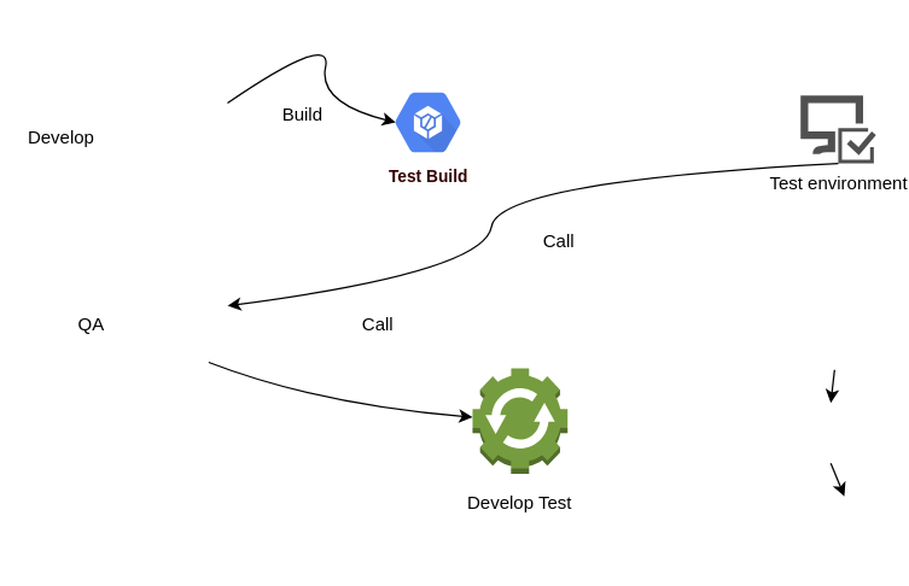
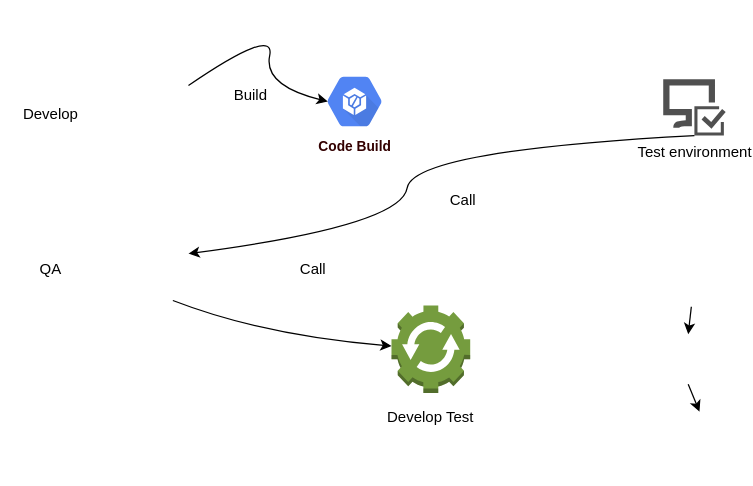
  <mxCell id="0" />
  <mxCell id="1" parent="0" />
  <mxCell id="2" value="" style="shape=image;html=1;verticalAlign=top;verticalLabelPosition=bottom;labelBackgroundColor=#ffffff;imageAspect=0;aspect=fixed;image=https://cdn4.iconfinder.com/data/icons/logos-brands-5/24/jenkins-128.png" vertex="1" parent="1"><mxGeometry x="100" y="60" width="50" height="50" as="geometry" /></mxCell>
- <mxCell id="3" value="&lt;font color=&quot;#330000&quot;&gt;Test Build&lt;/font&gt;" style="html=1;fillColor=#5184F3;strokeColor=none;verticalAlign=top;labelPosition=center;verticalLabelPosition=bottom;align=center;spacingTop=-6;fontSize=11;fontStyle=1;fontColor=#999999;shape=mxgraph.gcp2.hexIcon;prIcon=container_builder" vertex="1" parent="1"><mxGeometry x="250" y="51.5" width="66" height="58.5" as="geometry" /></mxCell>
+ <mxCell id="3" value="&lt;font color=&quot;#330000&quot;&gt;Code Build&lt;/font&gt;" style="html=1;fillColor=#5184F3;strokeColor=none;verticalAlign=top;labelPosition=center;verticalLabelPosition=bottom;align=center;spacingTop=-6;fontSize=11;fontStyle=1;fontColor=#999999;shape=mxgraph.gcp2.hexIcon;prIcon=container_builder" vertex="1" parent="1"><mxGeometry x="250" y="51.5" width="66" height="58.5" as="geometry" /></mxCell>
  <mxCell id="4" value="" style="curved=1;endArrow=classic;html=1;entryX=0.175;entryY=0.5;entryDx=0;entryDy=0;entryPerimeter=0;" edge="1" parent="1" source="2" target="3"><mxGeometry width="50" height="50" relative="1" as="geometry"><mxPoint x="100" y="190" as="sourcePoint" /><mxPoint x="150" y="140" as="targetPoint" /><Array as="points"><mxPoint x="220" y="20" /><mxPoint x="210" y="68" /></Array></mxGeometry></mxCell>
  <mxCell id="5" value="Test environment&lt;br&gt;" style="pointerEvents=1;shadow=0;dashed=0;html=1;strokeColor=none;labelPosition=center;verticalLabelPosition=bottom;verticalAlign=top;align=center;shape=mxgraph.mscae.intune.computer_inventory;fillColor=#505050;" vertex="1" parent="1"><mxGeometry x="530" y="63" width="50" height="45" as="geometry" /></mxCell>
  <mxCell id="6" value="Build&lt;br&gt;" style="text;html=1;strokeColor=none;fillColor=none;align=center;verticalAlign=middle;whiteSpace=wrap;rounded=0;" vertex="1" parent="1"><mxGeometry x="180" y="65.5" width="40" height="20" as="geometry" /></mxCell>
  <mxCell id="7" value="Develop&lt;br&gt;" style="text;html=1;strokeColor=none;fillColor=none;align=center;verticalAlign=middle;whiteSpace=wrap;rounded=0;" vertex="1" parent="1"><mxGeometry x="20" y="81" width="40" height="20" as="geometry" /></mxCell>
  <mxCell id="8" value="" style="shape=image;html=1;verticalAlign=top;verticalLabelPosition=bottom;labelBackgroundColor=#ffffff;imageAspect=0;aspect=fixed;image=https://cdn4.iconfinder.com/data/icons/logos-brands-5/24/jenkins-128.png" vertex="1" parent="1"><mxGeometry x="100" y="190" width="50" height="50" as="geometry" /></mxCell>
- <mxCell id="9" value="QA&lt;br&gt;" style="text;html=1;strokeColor=none;fillColor=none;align=center;verticalAlign=middle;whiteSpace=wrap;rounded=0;" vertex="1" parent="1"><mxGeometry x="40" y="205" width="40" height="20" as="geometry" /></mxCell>
+ <mxCell id="9" value="QA&lt;br&gt;" style="text;html=1;strokeColor=none;fillColor=none;align=center;verticalAlign=middle;whiteSpace=wrap;rounded=0;" vertex="1" parent="1"><mxGeometry x="20" y="205" width="40" height="20" as="geometry" /></mxCell>
  <mxCell id="10" value="" style="curved=1;endArrow=classic;html=1;entryX=1;entryY=0.25;entryDx=0;entryDy=0;exitX=0.5;exitY=1;exitDx=0;exitDy=0;exitPerimeter=0;" edge="1" parent="1" source="5" target="8"><mxGeometry width="50" height="50" relative="1" as="geometry"><mxPoint x="20" y="310" as="sourcePoint" /><mxPoint x="70" y="260" as="targetPoint" /><Array as="points"><mxPoint x="330" y="120" /><mxPoint x="320" y="180" /></Array></mxGeometry></mxCell>
  <mxCell id="11" value="Call&lt;br&gt;" style="text;html=1;strokeColor=none;fillColor=none;align=center;verticalAlign=middle;whiteSpace=wrap;rounded=0;" vertex="1" parent="1"><mxGeometry x="350" y="150" width="40" height="20" as="geometry" /></mxCell>
  <mxCell id="12" value="" style="outlineConnect=0;dashed=0;verticalLabelPosition=bottom;verticalAlign=top;align=center;html=1;shape=mxgraph.aws3.automation;fillColor=#759C3E;gradientColor=none;" vertex="1" parent="1"><mxGeometry x="312.5" y="244" width="63" height="70" as="geometry" /></mxCell>
  <mxCell id="13" value="" style="curved=1;endArrow=classic;html=1;exitX=0.75;exitY=1;exitDx=0;exitDy=0;" edge="1" parent="1" source="8" target="12"><mxGeometry width="50" height="50" relative="1" as="geometry"><mxPoint x="20" y="330" as="sourcePoint" /><mxPoint x="70" y="280" as="targetPoint" /><Array as="points"><mxPoint x="210" y="268" /></Array></mxGeometry></mxCell>
  <mxCell id="14" value="Call&lt;br&gt;" style="text;html=1;strokeColor=none;fillColor=none;align=center;verticalAlign=middle;whiteSpace=wrap;rounded=0;" vertex="1" parent="1"><mxGeometry x="230" y="205" width="40" height="20" as="geometry" /></mxCell>
  <mxCell id="15" value="Develop Test&lt;br&gt;" style="text;html=1;strokeColor=none;fillColor=none;align=center;verticalAlign=middle;whiteSpace=wrap;rounded=0;" vertex="1" parent="1"><mxGeometry x="283" y="324" width="122" height="20" as="geometry" /></mxCell>
  <mxCell id="16" value="" style="shape=image;html=1;verticalAlign=top;verticalLabelPosition=bottom;labelBackgroundColor=#ffffff;imageAspect=0;aspect=fixed;image=https://cdn2.iconfinder.com/data/icons/humano2/128x128/actions/gtk-execute.png" vertex="1" parent="1"><mxGeometry x="530" y="200" width="45" height="45" as="geometry" /></mxCell>
  <mxCell id="17" value="" style="shape=image;html=1;verticalAlign=top;verticalLabelPosition=bottom;labelBackgroundColor=#ffffff;imageAspect=0;aspect=fixed;image=https://cdn2.iconfinder.com/data/icons/school-80/64/test-document-exam-file-education-archive-128.png" vertex="1" parent="1"><mxGeometry x="540" y="267" width="40" height="40" as="geometry" /></mxCell>
  <mxCell id="18" value="" style="shape=image;html=1;verticalAlign=top;verticalLabelPosition=bottom;labelBackgroundColor=#ffffff;imageAspect=0;aspect=fixed;image=https://cdn0.iconfinder.com/data/icons/web-development-79/32/development_computer_website_check_result-128.png" vertex="1" parent="1"><mxGeometry x="540" y="329" width="38" height="38" as="geometry" /></mxCell>
  <mxCell id="19" value="" style="endArrow=classic;html=1;entryX=0.5;entryY=0;entryDx=0;entryDy=0;exitX=0.25;exitY=1;exitDx=0;exitDy=0;" edge="1" parent="1" source="17" target="18"><mxGeometry width="50" height="50" relative="1" as="geometry"><mxPoint x="20" y="400" as="sourcePoint" /><mxPoint x="70" y="350" as="targetPoint" /></mxGeometry></mxCell>
  <mxCell id="20" value="" style="endArrow=classic;html=1;exitX=0.5;exitY=1;exitDx=0;exitDy=0;entryX=0.25;entryY=0;entryDx=0;entryDy=0;" edge="1" parent="1" source="16" target="17"><mxGeometry width="50" height="50" relative="1" as="geometry"><mxPoint x="10" y="480" as="sourcePoint" /><mxPoint x="60" y="430" as="targetPoint" /></mxGeometry></mxCell>
